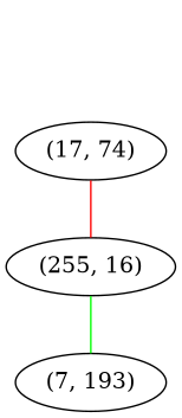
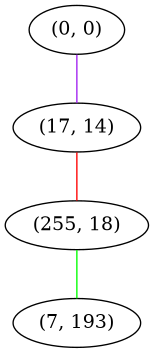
  graph {
-   "(17, 14)" [label="(17, 74)"]
-   "(255, 18)" [label="(255, 16)"]
+   "(0, 0)"
+   "(17, 14)"
+   "(255, 18)"
    n4 [label="(7, 193)"]
+   "(0, 0)" -- "(17, 14)" [color=purple weight=4]
    "(17, 14)" -- "(255, 18)" [color=red weight=1]
    "(255, 18)" -- n4 [color=green weight=2]
  }
